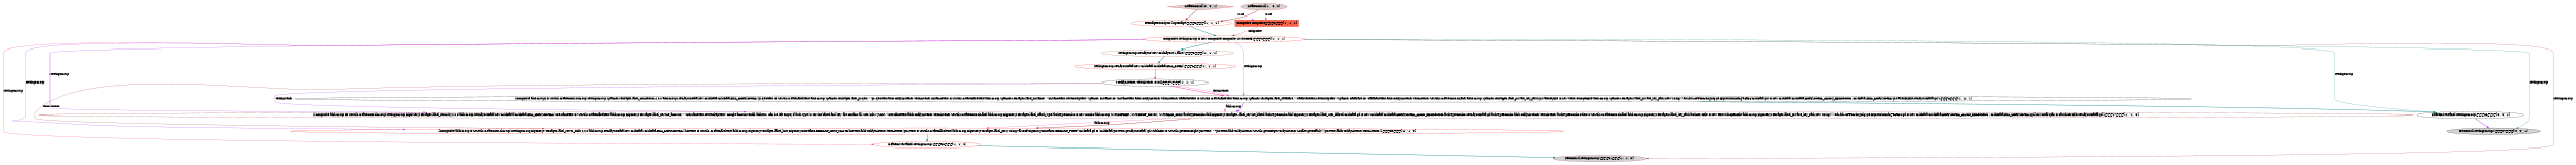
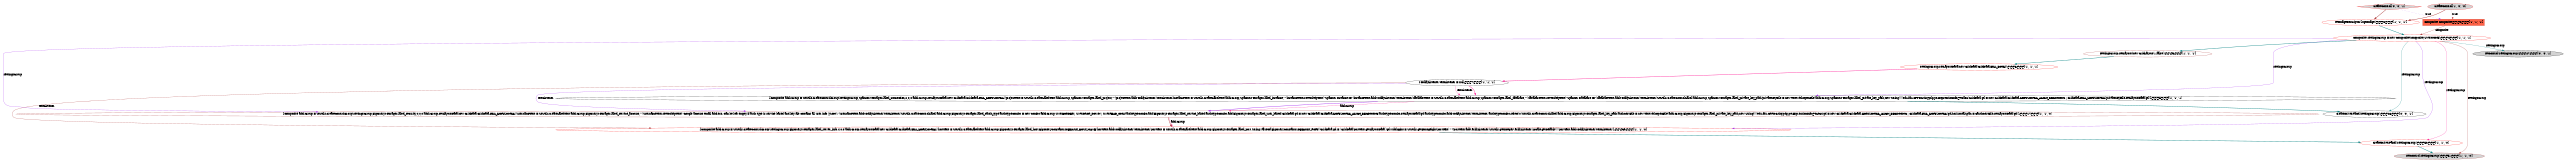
  digraph {
    node [color=red fillcolor=white shape=ellipse style=filled]
    edge [color=teal style=solid]
    n1 [color=brown label="{Composite addrGroup = UIUtils.createControlGroup(settingsGroup,BigQueryMessages.label_security,4,0,0)addrGroup.setLayoutData(new GridData(GridData.FILL_HORIZONTAL))usernameText = UIUtils.createLabelText(addrGroup,BigQueryMessages.label_service_account,\"\")usernameText.setToolTipText(\"Google account email address. Can be left empty if auth type is service based and key file contains all user info (JSON).\")usernameText.addModifyListener(textListener)UIUtils.createControlLabel(addrGroup,BigQueryMessages.label_oauth_type)authTypeCombo = new Combo(addrGroup,SWT.BORDER | SWT.DROP_DOWN | SWT.READ_ONLY)authTypeCombo.add(BigQueryMessages.label_service_based)authTypeCombo.add(BigQueryMessages.label_user_based)GridData gd = new GridData(GridData.HORIZONTAL_ALIGN_BEGINNING)authTypeCombo.setLayoutData(gd)authTypeCombo.addModifyListener(textListener)authTypeCombo.select(0)UIUtils.createControlLabel(addrGroup,BigQueryMessages.label_key_path)authCertFile = new TextWithOpenFile(addrGroup,BigQueryMessages.label_private_key_path,new String((((edu.fdu.CPPDG.tinypdg.pe.ExpressionInfo@9693c)gd = new GridData(GridData.HORIZONTAL_ALIGN_BEGINNING | GridData.FILL_HORIZONTAL)gd.horizontalSpan = 3authCertFile.setLayoutData(gd)}@@@17@@@['1', '1', '0']"]
    n2 [label="{Composite addrGroup = UIUtils.createControlGroup(settingsGroup,BigQueryMessages.label_server_info,4,0,0)addrGroup.setLayoutData(new GridData(GridData.FILL_HORIZONTAL))hostText = UIUtils.createLabelText(addrGroup,BigQueryMessages.label_host,BigQueryConstants.DEFAULT_HOST_NAME)hostText.addModifyListener(textListener)portText = UIUtils.createLabelText(addrGroup,BigQueryMessages.label_port,String.valueOf(BigQueryConstants.DEFAULT_PORT))GridData gd = (GridData)portText.getLayoutData()gd.widthHint = UIUtils.getFontHeight(portText) * 7portText.addVerifyListener(UIUtils.getIntegerVerifyListener(Locale.getDefault()))portText.addModifyListener(textListener)}@@@39@@@['1', '1', '0']"]
    n3 [label="createDriverPanel(settingsGroup)@@@50@@@['1', '1', '0']"]
    n4 [label="Composite settingsGroup = new Composite(composite,SWT.NONE)@@@4@@@['1', '1', '1']"]
    n5 [color=black label="createDriverPanel(settingsGroup)@@@26@@@['0', '0', '1']"]
    n6 [color=brown fillcolor=lightgray label="setControl(settingsGroup)@@@51@@@['1', '1', '0']"]
    n7 [color=black label="{Composite addrGroup = UIUtils.createControlGroup(settingsGroup,SpannerMessages.label_connection,2,0,0)addrGroup.setLayoutData(new GridData(GridData.FILL_HORIZONTAL))projectText = UIUtils.createLabelText(addrGroup,SpannerMessages.label_project,\"\")projectText.addModifyListener(textListener)instanceText = UIUtils.createLabelText(addrGroup,SpannerMessages.label_instance,\"\")instanceText.setToolTipText(\"Spanner Instance ID\")instanceText.addModifyListener(textListener)databaseText = UIUtils.createLabelText(addrGroup,SpannerMessages.label_database,\"\")databaseText.setToolTipText(\"Spanner Database ID\")databaseText.addModifyListener(textListener)UIUtils.createControlLabel(addrGroup,SpannerMessages.label_private_key_path)privateKeyFile = new TextWithOpenFile(addrGroup,SpannerMessages.label_private_key_path,new String((((edu.fdu.CPPDG.tinypdg.pe.ExpressionInfo@96a56)GridData gd = new GridData(GridData.HORIZONTAL_ALIGN_BEGINNING | GridData.FILL_HORIZONTAL)privateKeyFile.setLayoutData(gd)}@@@8@@@['1', '1', '1']"]
    n8 [color=black fillcolor=lightgray label="setControl(settingsGroup)@@@27@@@['0', '0', '1']"]
    n9 [color=brown label="settingsGroup.setLayout(new GridLayout(1,false))@@@5@@@['1', '1', '1']"]
    n10 [label="settingsGroup.setLayoutData(new GridData(GridData.FILL_BOTH))@@@6@@@['1', '1', '1']"]
    n11 [label="setImageDescriptor(logoImage)@@@3@@@['1', '1', '1']"]
    n12 [color=black label="ModifyListener textListener = null@@@7@@@['1', '1', '1']"]
    n13 [fillcolor=lightgray label="createControl['0', '0', '1']" shape=diamond]
    n14 [color=brown fillcolor=tomato label="Composite composite@@@2@@@['1', '1', '1']" shape=box]
    n15 [fillcolor=lightgray label="createControl['1', '0', '0']"]
    n1 -> n2 [color=deeppink label=addrGroup]
    n1 -> n2 [color=brown style=bold]
    n2 -> n3 [style=bold]
    n3 -> n6 [style=bold]
    n4 -> n1 [color=purple label=settingsGroup]
    n4 -> n2 [color=purple label=settingsGroup]
    n4 -> n3 [color=deeppink label=settingsGroup]
    n4 -> n5 [label=settingsGroup]
    n4 -> n6 [color=brown label=settingsGroup]
    n4 -> n7 [color=purple label=settingsGroup]
    n4 -> n8 [label=settingsGroup]
    n4 -> n9 [style=bold]
-   n5 -> n8 [color=purple style=bold]
    n7 -> n1 [color=deeppink label=addrGroup]
    n7 -> n1 [color=purple style=bold]
    n7 -> n5 [style=bold]
    n9 -> n10 [style=bold]
    n10 -> n12 [color=deeppink style=bold]
    n11 -> n4 [style=bold]
    n12 -> n1 [color=purple label=textListener]
    n12 -> n2 [color=brown label=textListener]
    n12 -> n7 [color=deeppink style=bold]
    n12 -> n7 [color=deeppink label=textListener]
    n13 -> n11 [color=brown style=bold]
    n13 -> n14 [color=purple label=true style=dotted]
    n14 -> n4 [color=brown label=composite]
    n15 -> n11 [color=brown style=bold]
    n15 -> n14 [color=brown label=true style=dotted]
  }
